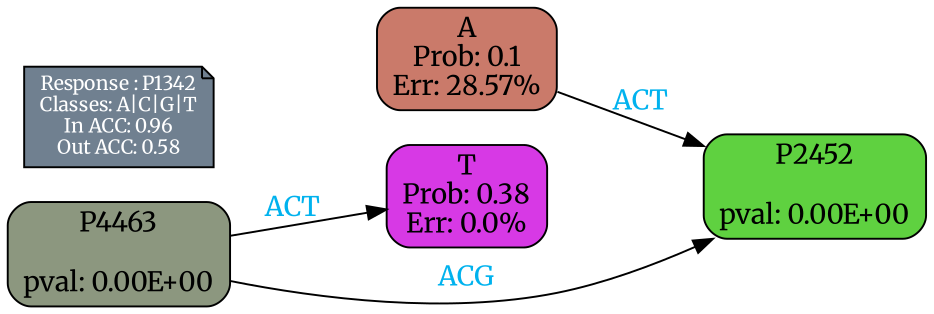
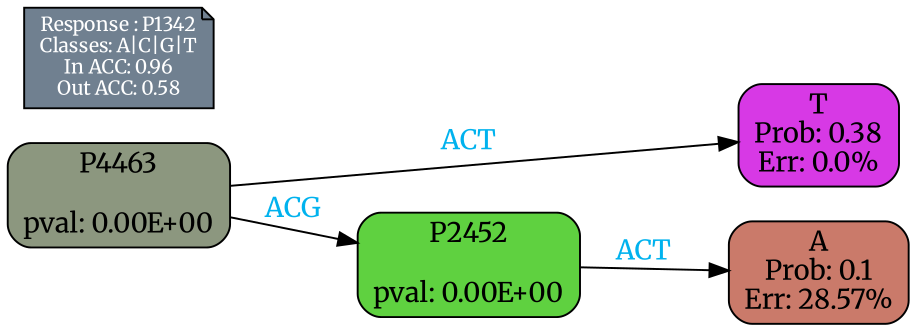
  digraph {
    fontname=Merriweather
    rankdir=LR
    ranksep=equally
    splines=polylines
    node [color=black fontname=Merriweather shape=box style="filled, rounded"]
    edge [fontcolor=deepskyblue2 fontname=Merriweather]
    n1 [fillcolor="#ca7a6a" label="A\nProb: 0.1\nErr: 28.57%"]
    n2 [fillcolor="#d739e5" label="T\nProb: 0.38\nErr: 0.0%"]
    n3 [align=left fillcolor=slategray fontcolor=white fontsize=10 label="Response : P1342\nClasses: A|C|G|T\nIn ACC: 0.96\nOut ACC: 0.58\n" shape=note style=filled]
    n4 [fillcolor="#8c977f" label="P4463\n\npval: 0.00E+00"]
    n5 [fillcolor="#5fd140" label="P2452\n\npval: 0.00E+00"]
    subgraph sub_1 {
      rank=same
      n1
      n2
    }
    subgraph sub_2 {
      rank=same
      n3
      n4
    }
    n4 -> n2 [label=ACT]
    n4 -> n5 [label=ACG]
-   n1 -> n5 [label=ACT]
+   n5 -> n1 [label=ACT]
  }
